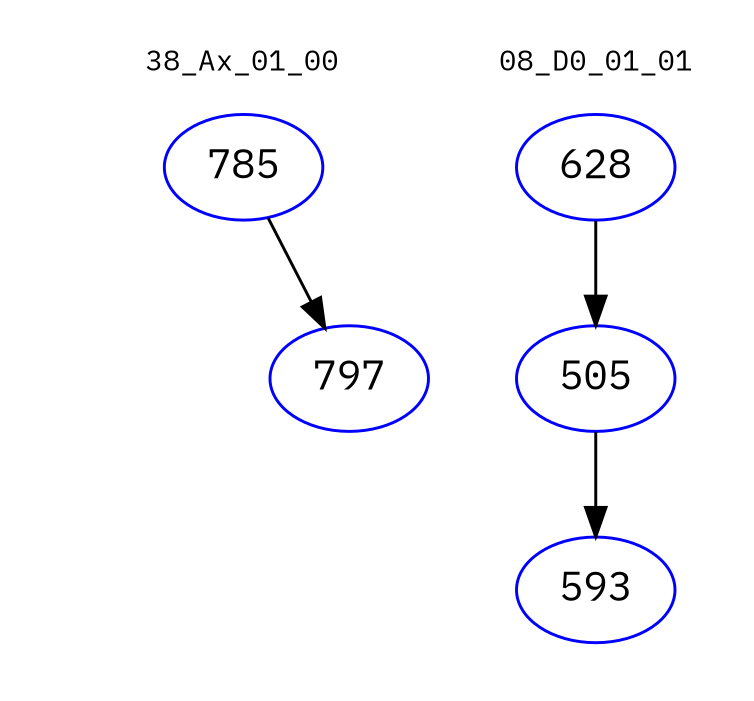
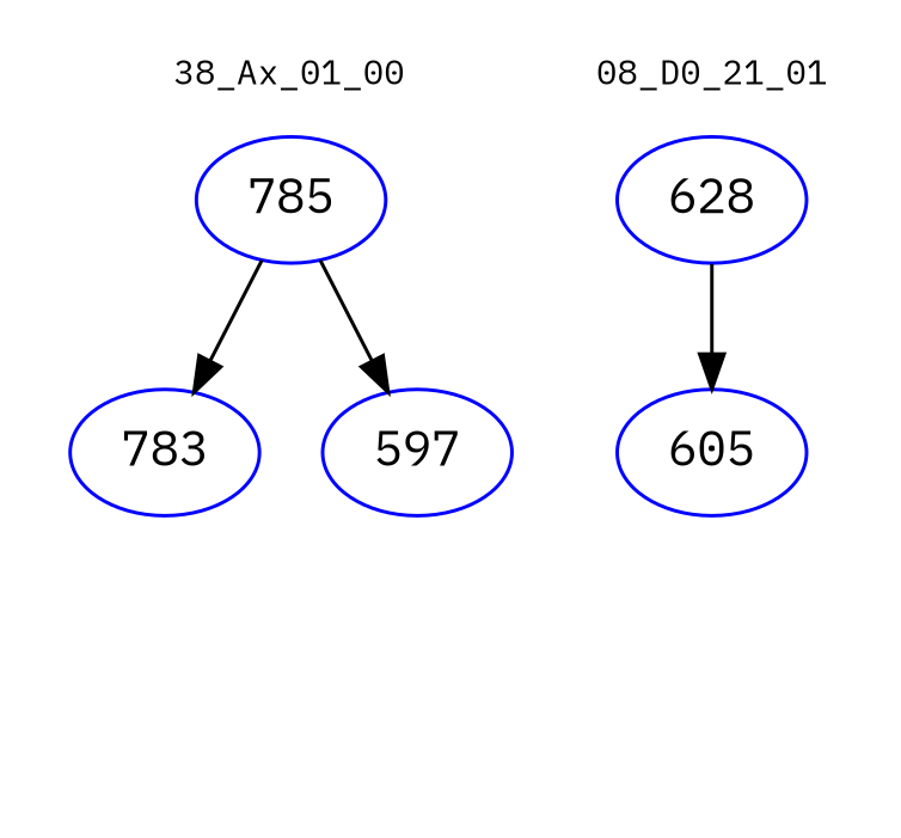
  digraph {
    fontname="IBM Plex Mono"
    node [color=blue fontname="IBM Plex Mono"]
    edge [color=black fontname="IBM Plex Mono"]
    n1 [label=785]
-   n3 [label=797]
-   n4 [label=505]
-   n5 [label=593]
+   n2 [label=783]
+   n3 [label=597]
+   n4 [label=605]
    n6 [label=628]
    subgraph cluster_1 {
      color=white
      fontsize=10
      label="38_Ax_01_00"
      n1
+     n2
      n3
    }
    subgraph cluster_2 {
      color=white
      fontsize=10
-     label="08_D0_01_01"
+     label="08_D0_21_01"
      n4
-     n5
      n6
    }
+   n1 -> n2
    n1 -> n3
-   n4 -> n5
    n6 -> n4
  }
